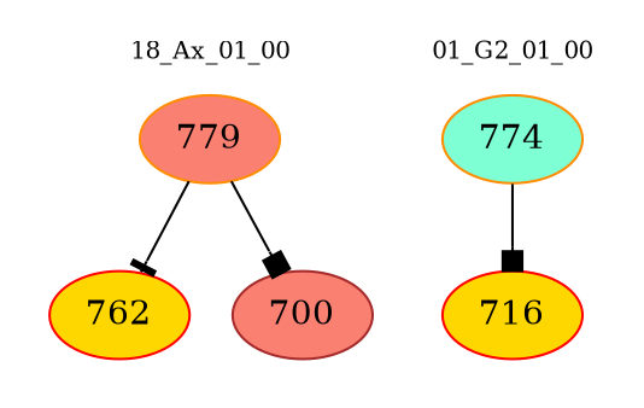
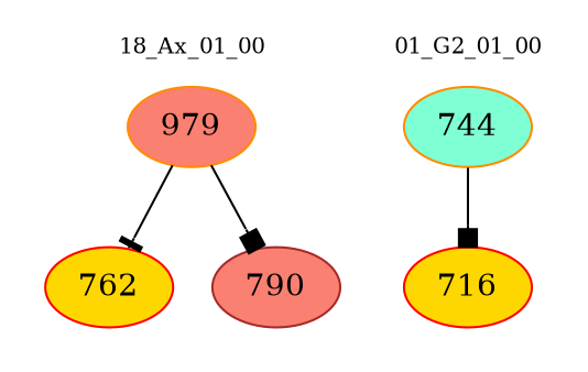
  digraph {
    node [color=darkorange fillcolor=salmon style=filled]
    edge [arrowhead=box color=black]
-   n1 [label=779]
+   n1 [label=979]
    n2 [color=red fillcolor=gold label=762]
-   n3 [color=brown label=700]
-   n4 [fillcolor=aquamarine label=774]
+   n3 [color=brown label=790]
+   n4 [fillcolor=aquamarine label=744]
    n5 [color=red fillcolor=gold label=716]
    subgraph cluster_1 {
      color=white
      fontsize=10
      label="18_Ax_01_00"
      n1
      n2
      n3
    }
    subgraph cluster_2 {
      color=white
      fontsize=10
      label="01_G2_01_00"
      n4
      n5
    }
    n1 -> n2 [arrowhead=tee]
    n1 -> n3
    n4 -> n5
  }
